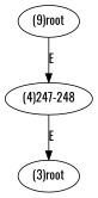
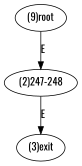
  digraph {
    fontname=Oswald
    node [fontname=Oswald]
    edge [fontname=Oswald]
    n1 [label="(9)root"]
-   n2 [label="(4)247-248"]
-   n3 [label="(3)root"]
+   n2 [label="(2)247-248"]
+   n3 [label="(3)exit"]
    n1 -> n2 [label=E]
    n2 -> n3 [label=E]
  }
